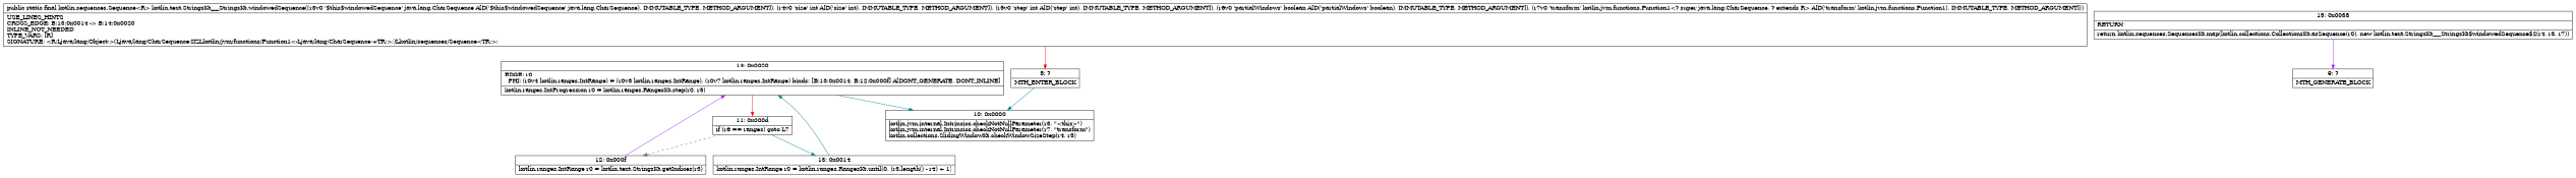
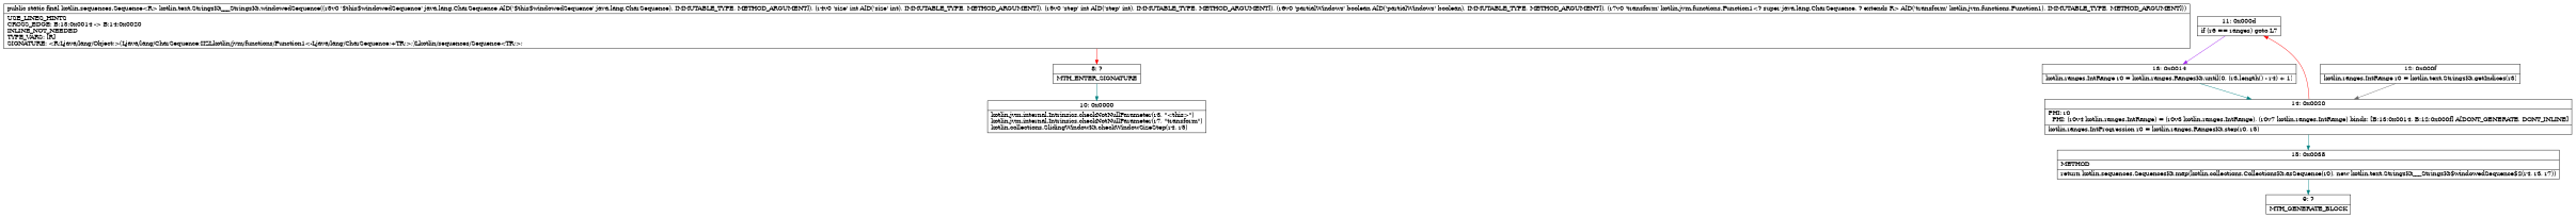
  digraph {
    fontname="DejaVu Serif"
    node [fontname="DejaVu Serif" shape=record]
    edge [color=teal fontname="DejaVu Serif"]
-   n1 [label="{8\:\ ?|MTH_ENTER_BLOCK\l}"]
+   n1 [label="{8\:\ ?|MTH_ENTER_SIGNATURE\l}"]
    n2 [label="{10\:\ 0x0000|kotlin.jvm.internal.Intrinsics.checkNotNullParameter(r3, \"\<this\>\")\lkotlin.jvm.internal.Intrinsics.checkNotNullParameter(r7, \"transform\")\lkotlin.collections.SlidingWindowKt.checkWindowSizeStep(r4, r5)\l}"]
    n3 [label="{11\:\ 0x000d|if (r6 == ranges) goto L7\l}"]
    n4 [label="{12\:\ 0x000f|kotlin.ranges.IntRange r0 = kotlin.text.StringsKt.getIndices(r3)\l}"]
    n5 [label="{13\:\ 0x0014|kotlin.ranges.IntRange r0 = kotlin.ranges.RangesKt.until(0, (r3.length() \- r4) + 1)\l}"]
-   n6 [label="{14\:\ 0x0020|EDGE: r0 \l  PHI: (r0v4 kotlin.ranges.IntRange) = (r0v3 kotlin.ranges.IntRange), (r0v7 kotlin.ranges.IntRange) binds: [B:13:0x0014, B:12:0x000f] A[DONT_GENERATE, DONT_INLINE]\l|kotlin.ranges.IntProgression r0 = kotlin.ranges.RangesKt.step(r0, r5)\l}"]
-   n7 [label="{15\:\ 0x0038|RETURN\l|return kotlin.sequences.SequencesKt.map(kotlin.collections.CollectionsKt.asSequence(r0), new kotlin.text.StringsKt___StringsKt$windowedSequence$2(r4, r3, r7))\l}"]
+   n6 [label="{14\:\ 0x0020|PHI: r0 \l  PHI: (r0v4 kotlin.ranges.IntRange) = (r0v3 kotlin.ranges.IntRange), (r0v7 kotlin.ranges.IntRange) binds: [B:13:0x0014, B:12:0x000f] A[DONT_GENERATE, DONT_INLINE]\l|kotlin.ranges.IntProgression r0 = kotlin.ranges.RangesKt.step(r0, r5)\l}"]
+   n7 [label="{15\:\ 0x0038|METHOD\l|return kotlin.sequences.SequencesKt.map(kotlin.collections.CollectionsKt.asSequence(r0), new kotlin.text.StringsKt___StringsKt$windowedSequence$2(r4, r3, r7))\l}"]
    n8 [label="{9\:\ ?|MTH_GENERATE_BLOCK\l}"]
    n9 [label="{public static final kotlin.sequences.Sequence\<R\> kotlin.text.StringsKt___StringsKt.windowedSequence((r3v0 '$this$windowedSequence' java.lang.CharSequence A[D('$this$windowedSequence' java.lang.CharSequence), IMMUTABLE_TYPE, METHOD_ARGUMENT]), (r4v0 'size' int A[D('size' int), IMMUTABLE_TYPE, METHOD_ARGUMENT]), (r5v0 'step' int A[D('step' int), IMMUTABLE_TYPE, METHOD_ARGUMENT]), (r6v0 'partialWindows' boolean A[D('partialWindows' boolean), IMMUTABLE_TYPE, METHOD_ARGUMENT]), (r7v0 'transform' kotlin.jvm.functions.Function1\<? super java.lang.CharSequence, ? extends R\> A[D('transform' kotlin.jvm.functions.Function1), IMMUTABLE_TYPE, METHOD_ARGUMENT]))  | USE_LINES_HINTS\lCROSS_EDGE: B:13:0x0014 \-\> B:14:0x0020\lINLINE_NOT_NEEDED\lTYPE_VARS: [R]\lSIGNATURE: \<R:Ljava\/lang\/Object;\>(Ljava\/lang\/CharSequence;IIZLkotlin\/jvm\/functions\/Function1\<\-Ljava\/lang\/CharSequence;+TR;\>;)Lkotlin\/sequences\/Sequence\<TR;\>;\l}"]
    n1 -> n2
-   n3 -> n4 [color=gray40 style=dashed]
-   n3 -> n5
-   n4 -> n6 [color=purple]
+   n3 -> n5 [color=purple]
+   n4 -> n6 [color=gray40]
    n5 -> n6
    n6 -> n3 [color=red]
-   n6 -> n2
-   n7 -> n8 [color=purple]
+   n6 -> n7
+   n7 -> n8
    n9 -> n1 [color=red]
  }
